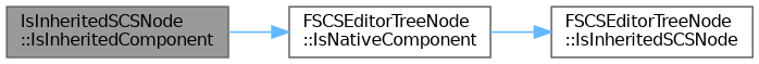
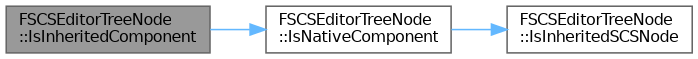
  digraph {
    rankdir=LR
    node [color=grey40 fillcolor=white fontname=Helvetica fontsize=10 shape=box style=filled]
    edge [color=steelblue1 fontname=Helvetica fontsize=10 labelfontname=Helvetica labelfontsize=10 style=solid]
-   n1 [color=gray40 fillcolor=grey60 fontcolor=black height=0.2 label="IsInheritedSCSNode\l::IsInheritedComponent" width=0.4]
+   n1 [color=gray40 fillcolor=grey60 fontcolor=black height=0.2 label="FSCSEditorTreeNode\l::IsInheritedComponent" width=0.4]
    n2 [height=0.2 label="FSCSEditorTreeNode\l::IsNativeComponent" width=0.4]
    n3 [height=0.2 label="FSCSEditorTreeNode\l::IsInheritedSCSNode" width=0.4]
    n1 -> n2
    n2 -> n3
  }
